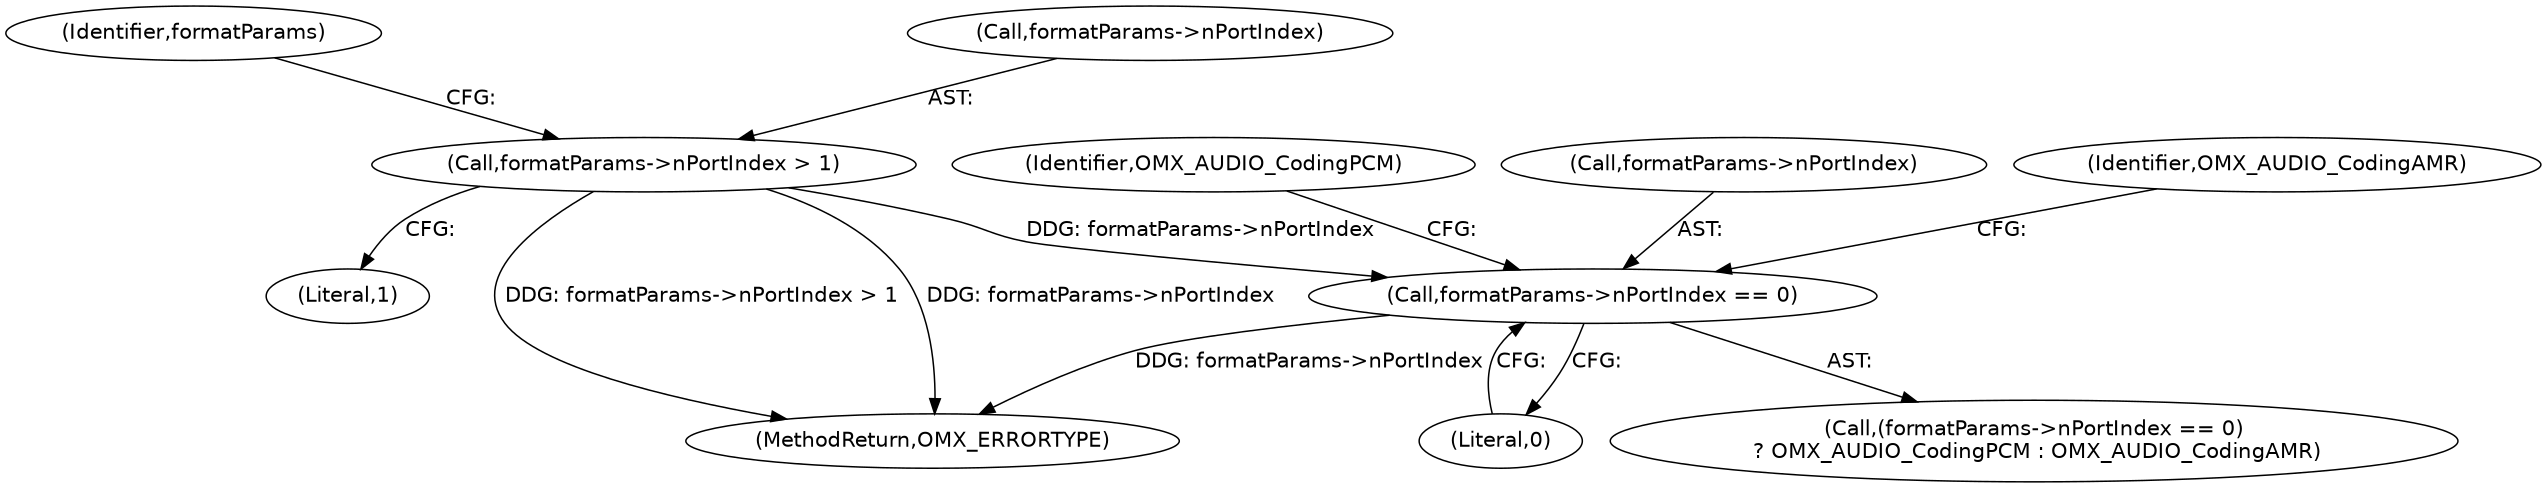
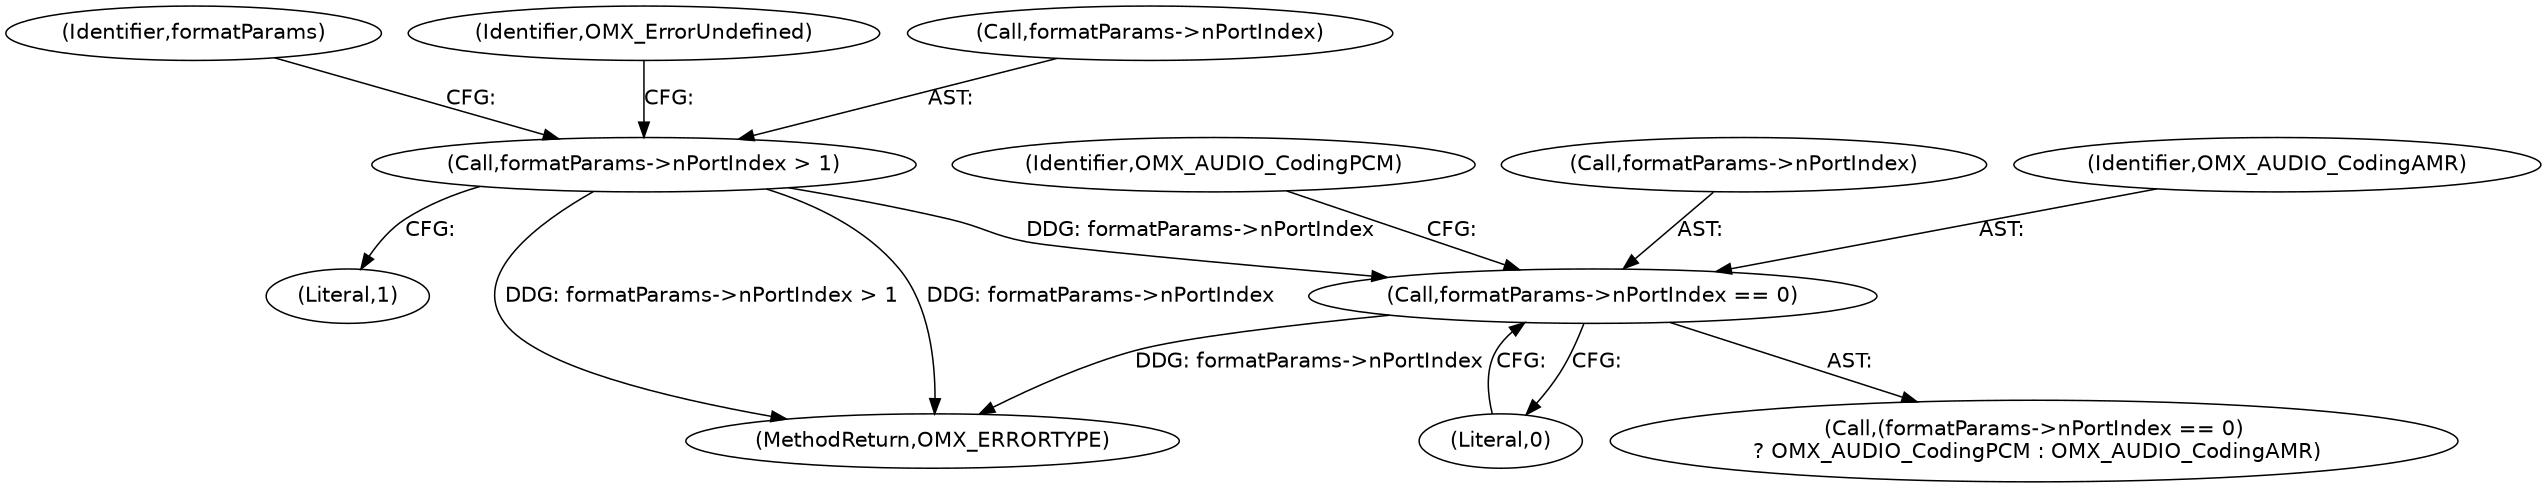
  digraph {
    fontname="DejaVu Sans"
    node [fontname="DejaVu Sans"]
    edge [fontname="DejaVu Sans"]
    n1 [label="(Call,formatParams->nPortIndex == 0)"]
    n2 [label="(Call,(formatParams->nPortIndex == 0)\n ? OMX_AUDIO_CodingPCM : OMX_AUDIO_CodingAMR)"]
    n3 [label="(MethodReturn,OMX_ERRORTYPE)"]
    n4 [label="(Literal,0)"]
    n5 [label="(Call,formatParams->nPortIndex > 1)"]
    n6 [label="(Literal,1)"]
    n7 [label="(Identifier,formatParams)"]
    n8 [label="(Identifier,OMX_AUDIO_CodingPCM)"]
+   n9 [label="(Identifier,OMX_ErrorUndefined)"]
    n10 [label="(Call,formatParams->nPortIndex)"]
    n11 [label="(Call,formatParams->nPortIndex)"]
    n12 [label="(Identifier,OMX_AUDIO_CodingAMR)"]
    n1 -> n2 [label="AST: "]
    n1 -> n3 [label="DDG: formatParams->nPortIndex"]
    n1 -> n4 [label="CFG: "]
    n4 -> n1 [label="CFG: "]
    n5 -> n1 [label="DDG: formatParams->nPortIndex"]
    n5 -> n3 [label="DDG: formatParams->nPortIndex > 1"]
    n5 -> n3 [label="DDG: formatParams->nPortIndex"]
    n5 -> n6 [label="CFG: "]
    n7 -> n5 [label="CFG: "]
    n8 -> n1 [label="CFG: "]
+   n9 -> n5 [label="CFG: "]
    n10 -> n5 [label="AST: "]
    n11 -> n1 [label="AST: "]
-   n12 -> n1 [label="CFG: "]
+   n12 -> n1 [label="AST: "]
  }
